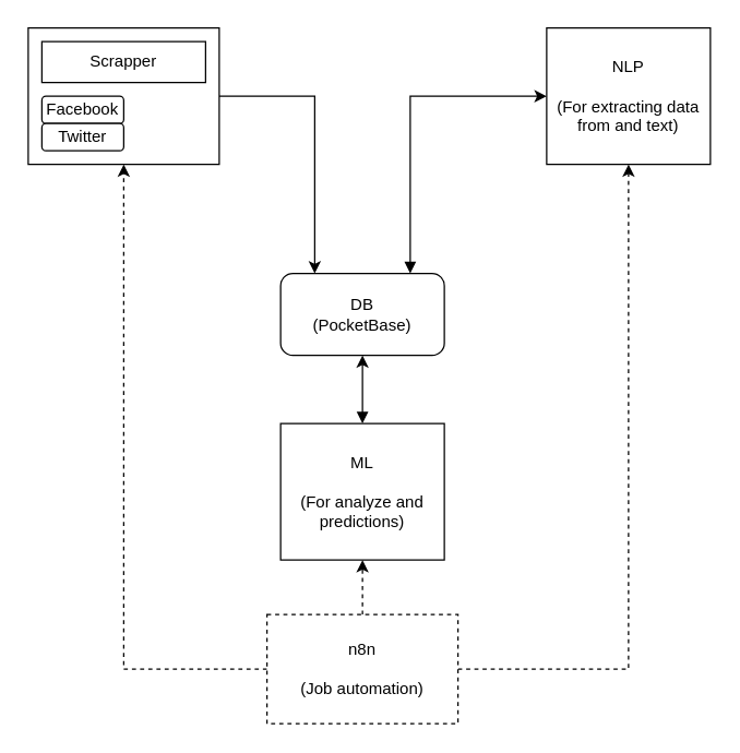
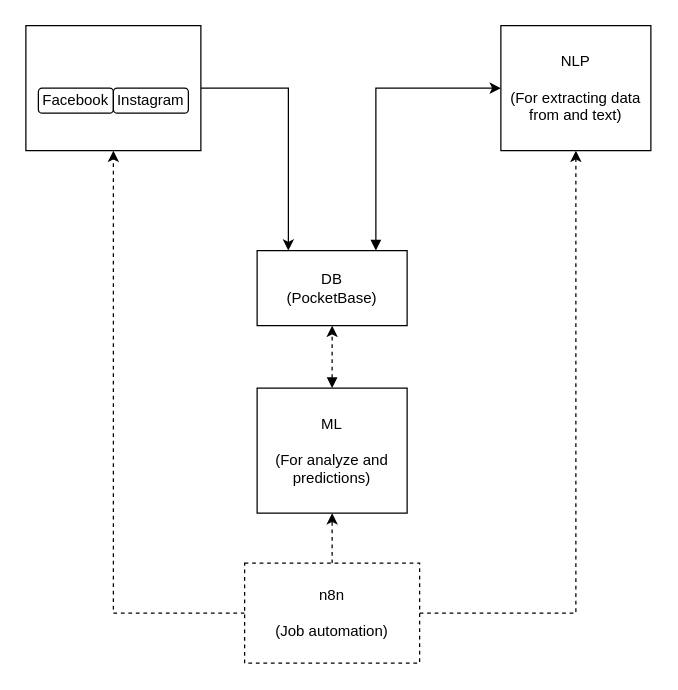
  <mxCell id="0" />
  <mxCell id="1" parent="0" />
  <mxCell id="2" style="edgeStyle=orthogonalEdgeStyle;rounded=0;orthogonalLoop=1;jettySize=auto;html=1;" edge="1" parent="1" source="3" target="16"><mxGeometry relative="1" as="geometry"><Array as="points"><mxPoint x="230" y="70" /></Array></mxGeometry></mxCell>
  <mxCell id="3" value="" style="rounded=0;whiteSpace=wrap;html=1;" vertex="1" parent="1"><mxGeometry x="20" y="20" width="140" height="100" as="geometry" /></mxCell>
- <mxCell id="4" value="Scrapper" style="rounded=0;whiteSpace=wrap;html=1;" vertex="1" parent="1"><mxGeometry x="30" y="30" width="120" height="30" as="geometry" /></mxCell>
  <mxCell id="5" value="Facebook" style="rounded=1;whiteSpace=wrap;html=1;" vertex="1" parent="1"><mxGeometry x="30" y="70" width="60" height="20" as="geometry" /></mxCell>
- <mxCell id="7" value="Twitter" style="rounded=1;whiteSpace=wrap;html=1;" vertex="1" parent="1"><mxGeometry x="30" y="90" width="60" height="20" as="geometry" /></mxCell>
+ <mxCell id="6" value="Instagram" style="rounded=1;whiteSpace=wrap;html=1;" vertex="1" parent="1"><mxGeometry x="90" y="70" width="60" height="20" as="geometry" /></mxCell>
  <mxCell id="8" value="NLP&lt;br&gt;&lt;br&gt;(For extracting data from and text)" style="rounded=0;whiteSpace=wrap;html=1;" vertex="1" parent="1"><mxGeometry x="400" y="20" width="120" height="100" as="geometry" /></mxCell>
- <mxCell id="9" style="edgeStyle=orthogonalEdgeStyle;rounded=0;orthogonalLoop=1;jettySize=auto;html=1;entryX=0.5;entryY=1;entryDx=0;entryDy=0;startArrow=block;startFill=1;" edge="1" parent="1" source="10" target="16"><mxGeometry relative="1" as="geometry" /></mxCell>
+ <mxCell id="9" style="edgeStyle=orthogonalEdgeStyle;rounded=0;orthogonalLoop=1;jettySize=auto;html=1;entryX=0.5;entryY=1;entryDx=0;entryDy=0;startArrow=block;startFill=1;dashed=1;" edge="1" parent="1" source="10" target="16"><mxGeometry relative="1" as="geometry" /></mxCell>
  <mxCell id="10" value="ML&lt;br&gt;&lt;br&gt;(For analyze and predictions)" style="rounded=0;whiteSpace=wrap;html=1;" vertex="1" parent="1"><mxGeometry x="205" y="310" width="120" height="100" as="geometry" /></mxCell>
  <mxCell id="11" style="edgeStyle=orthogonalEdgeStyle;rounded=0;orthogonalLoop=1;jettySize=auto;html=1;entryX=0.5;entryY=1;entryDx=0;entryDy=0;dashed=1;" edge="1" parent="1" source="14" target="10"><mxGeometry relative="1" as="geometry" /></mxCell>
  <mxCell id="12" style="edgeStyle=orthogonalEdgeStyle;rounded=0;orthogonalLoop=1;jettySize=auto;html=1;entryX=0.5;entryY=1;entryDx=0;entryDy=0;dashed=1;" edge="1" parent="1" source="14" target="3"><mxGeometry relative="1" as="geometry" /></mxCell>
  <mxCell id="13" style="edgeStyle=orthogonalEdgeStyle;rounded=0;orthogonalLoop=1;jettySize=auto;html=1;entryX=0.5;entryY=1;entryDx=0;entryDy=0;dashed=1;" edge="1" parent="1" source="14" target="8"><mxGeometry relative="1" as="geometry" /></mxCell>
  <mxCell id="14" value="n8n&lt;br&gt;&lt;br&gt;(Job automation)" style="rounded=0;whiteSpace=wrap;html=1;dashed=1;" vertex="1" parent="1"><mxGeometry x="195" y="450" width="140" height="80" as="geometry" /></mxCell>
  <mxCell id="15" style="edgeStyle=orthogonalEdgeStyle;rounded=0;orthogonalLoop=1;jettySize=auto;html=1;entryX=0;entryY=0.5;entryDx=0;entryDy=0;startArrow=block;startFill=1;" edge="1" parent="1" source="16" target="8"><mxGeometry relative="1" as="geometry"><Array as="points"><mxPoint x="300" y="70" /></Array></mxGeometry></mxCell>
- <mxCell id="16" value="DB&lt;br&gt;(PocketBase)" style="whiteSpace=wrap;html=1;rounded=1;" vertex="1" parent="1"><mxGeometry x="205" y="200" width="120" height="60" as="geometry" /></mxCell>
+ <mxCell id="16" value="DB&lt;br&gt;(PocketBase)" style="rounded=0;whiteSpace=wrap;html=1;" vertex="1" parent="1"><mxGeometry x="205" y="200" width="120" height="60" as="geometry" /></mxCell>
